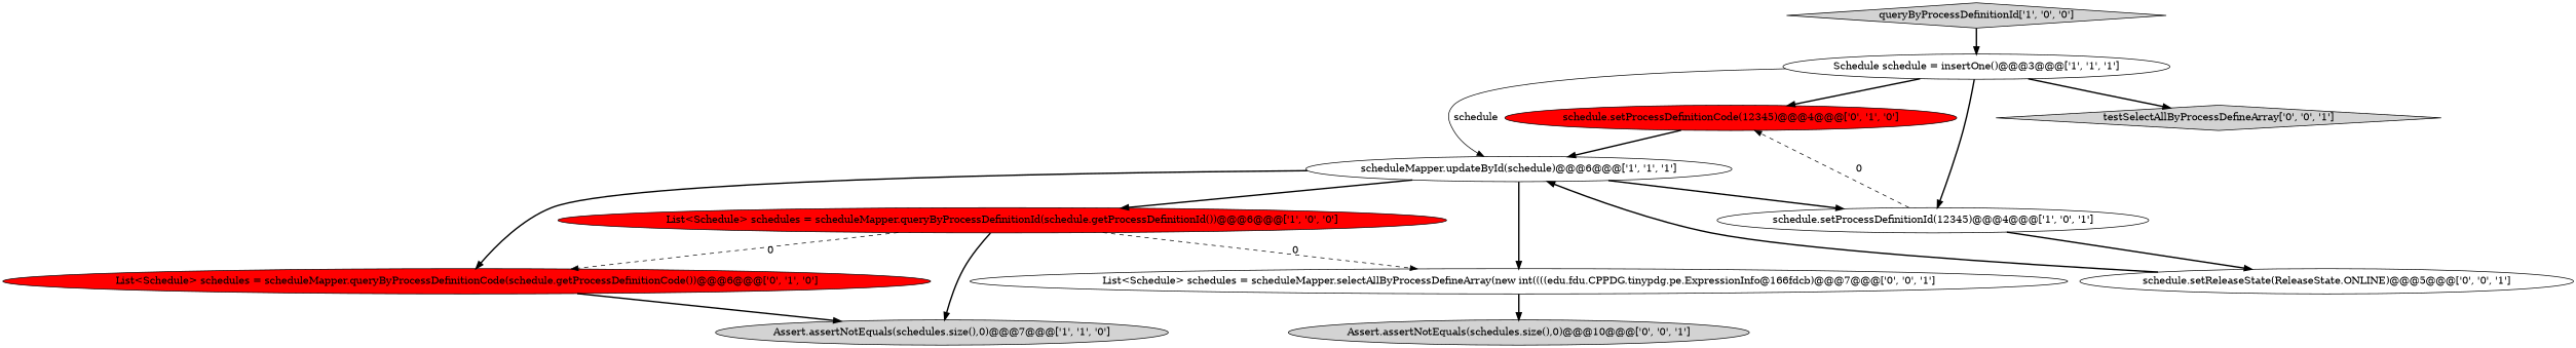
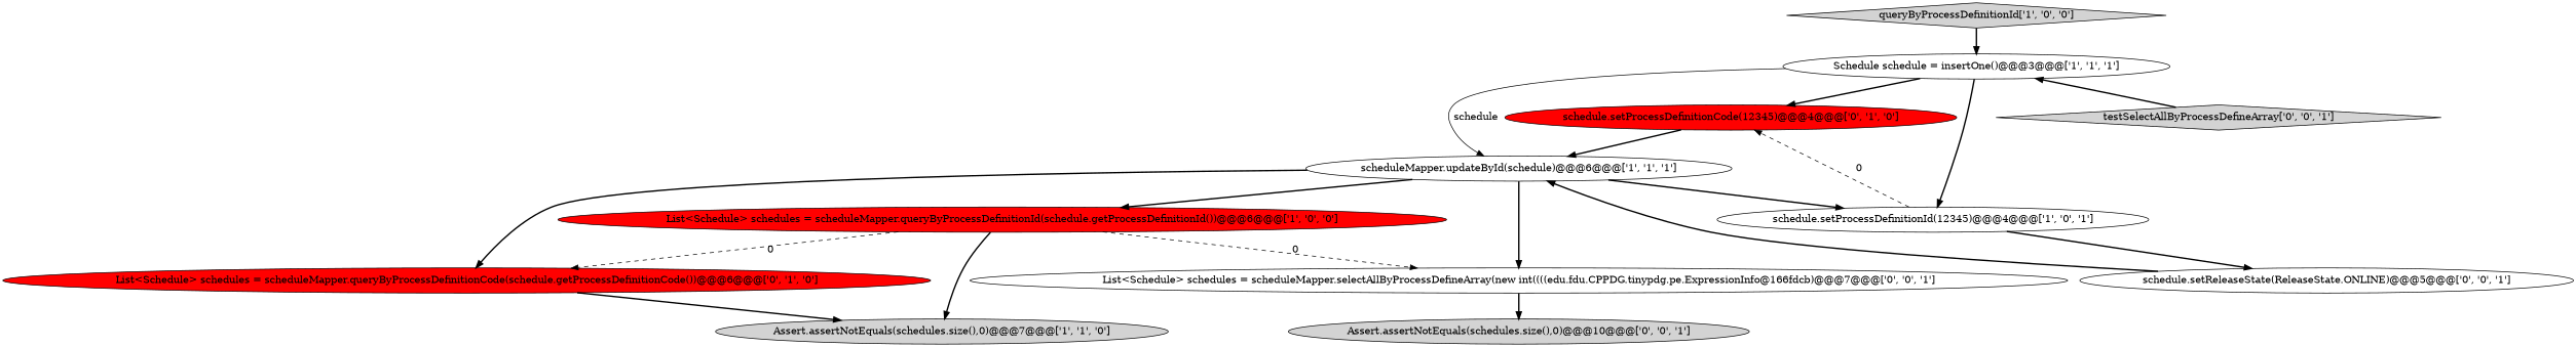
  digraph {
    node [fillcolor=white shape=ellipse style=filled]
    edge [style=bold]
    n1 [fillcolor=lightgray label="queryByProcessDefinitionId['1', '0', '0']" shape=diamond]
    n2 [label="Schedule schedule = insertOne()@@@3@@@['1', '1', '1']"]
    n3 [fillcolor=red label="schedule.setProcessDefinitionCode(12345)@@@4@@@['0', '1', '0']"]
    n4 [label="scheduleMapper.updateById(schedule)@@@6@@@['1', '1', '1']"]
    n5 [label="schedule.setProcessDefinitionId(12345)@@@4@@@['1', '0', '1']"]
    n6 [label="List<Schedule> schedules = scheduleMapper.selectAllByProcessDefineArray(new int((((edu.fdu.CPPDG.tinypdg.pe.ExpressionInfo@166fdcb)@@@7@@@['0', '0', '1']"]
    n7 [fillcolor=red label="List<Schedule> schedules = scheduleMapper.queryByProcessDefinitionId(schedule.getProcessDefinitionId())@@@6@@@['1', '0', '0']"]
    n8 [fillcolor=red label="List<Schedule> schedules = scheduleMapper.queryByProcessDefinitionCode(schedule.getProcessDefinitionCode())@@@6@@@['0', '1', '0']"]
    n9 [fillcolor=lightgray label="Assert.assertNotEquals(schedules.size(),0)@@@10@@@['0', '0', '1']"]
    n10 [fillcolor=lightgray label="Assert.assertNotEquals(schedules.size(),0)@@@7@@@['1', '1', '0']"]
    n11 [fillcolor=lightgray label="testSelectAllByProcessDefineArray['0', '0', '1']" shape=diamond]
    n12 [label="schedule.setReleaseState(ReleaseState.ONLINE)@@@5@@@['0', '0', '1']"]
    n1 -> n2
    n2 -> n3
    n2 -> n4 [label=schedule style=solid]
    n2 -> n5
    n3 -> n4
    n4 -> n5
    n4 -> n6
    n4 -> n7
    n4 -> n8
    n5 -> n3 [label=0 style=dashed]
    n5 -> n12
    n6 -> n9
    n7 -> n6 [label=0 style=dashed]
    n7 -> n8 [label=0 style=dashed]
    n7 -> n10
    n8 -> n10
-   n2 -> n11
+   n11 -> n2
    n12 -> n4
  }
